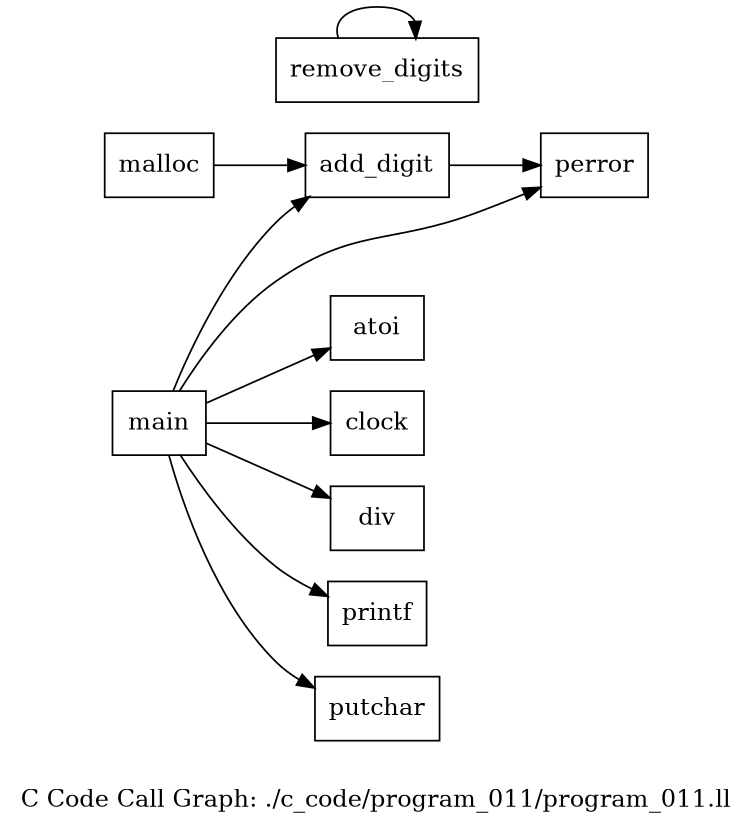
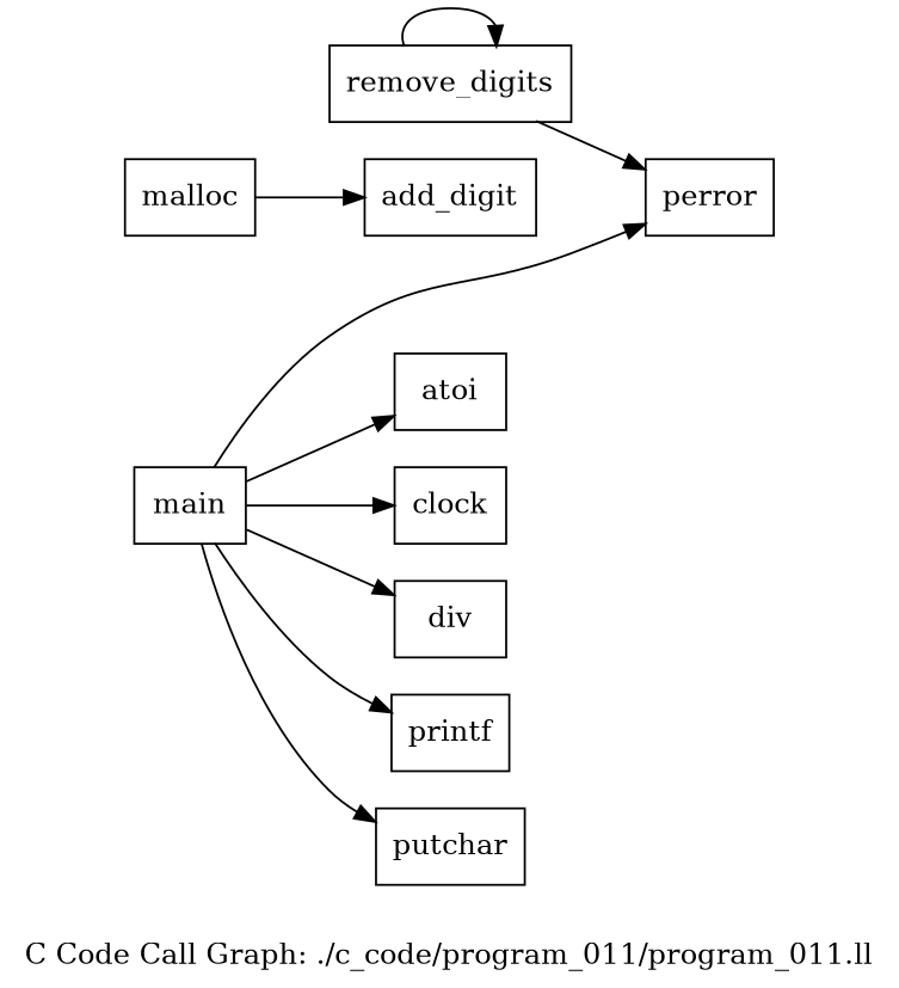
  digraph {
    label="C Code Call Graph: ./c_code/program_011/program_011.ll"
    rankdir=LR
    node [shape=record]
    n1 [label="{add_digit}"]
    n2 [label="{perror}"]
    n3 [label="{malloc}"]
    n4 [label="{remove_digits}"]
    n5 [label="{main}"]
    n6 [label="{atoi}"]
    n7 [label="{clock}"]
    n8 [label="{div}"]
    n9 [label="{printf}"]
    n10 [label="{putchar}"]
-   n1 -> n2
+   n4 -> n2
    n3 -> n1
    n4 -> n4
-   n5 -> n1
    n5 -> n2
    n5 -> n6
    n5 -> n7
    n5 -> n8
    n5 -> n9
    n5 -> n10
  }
